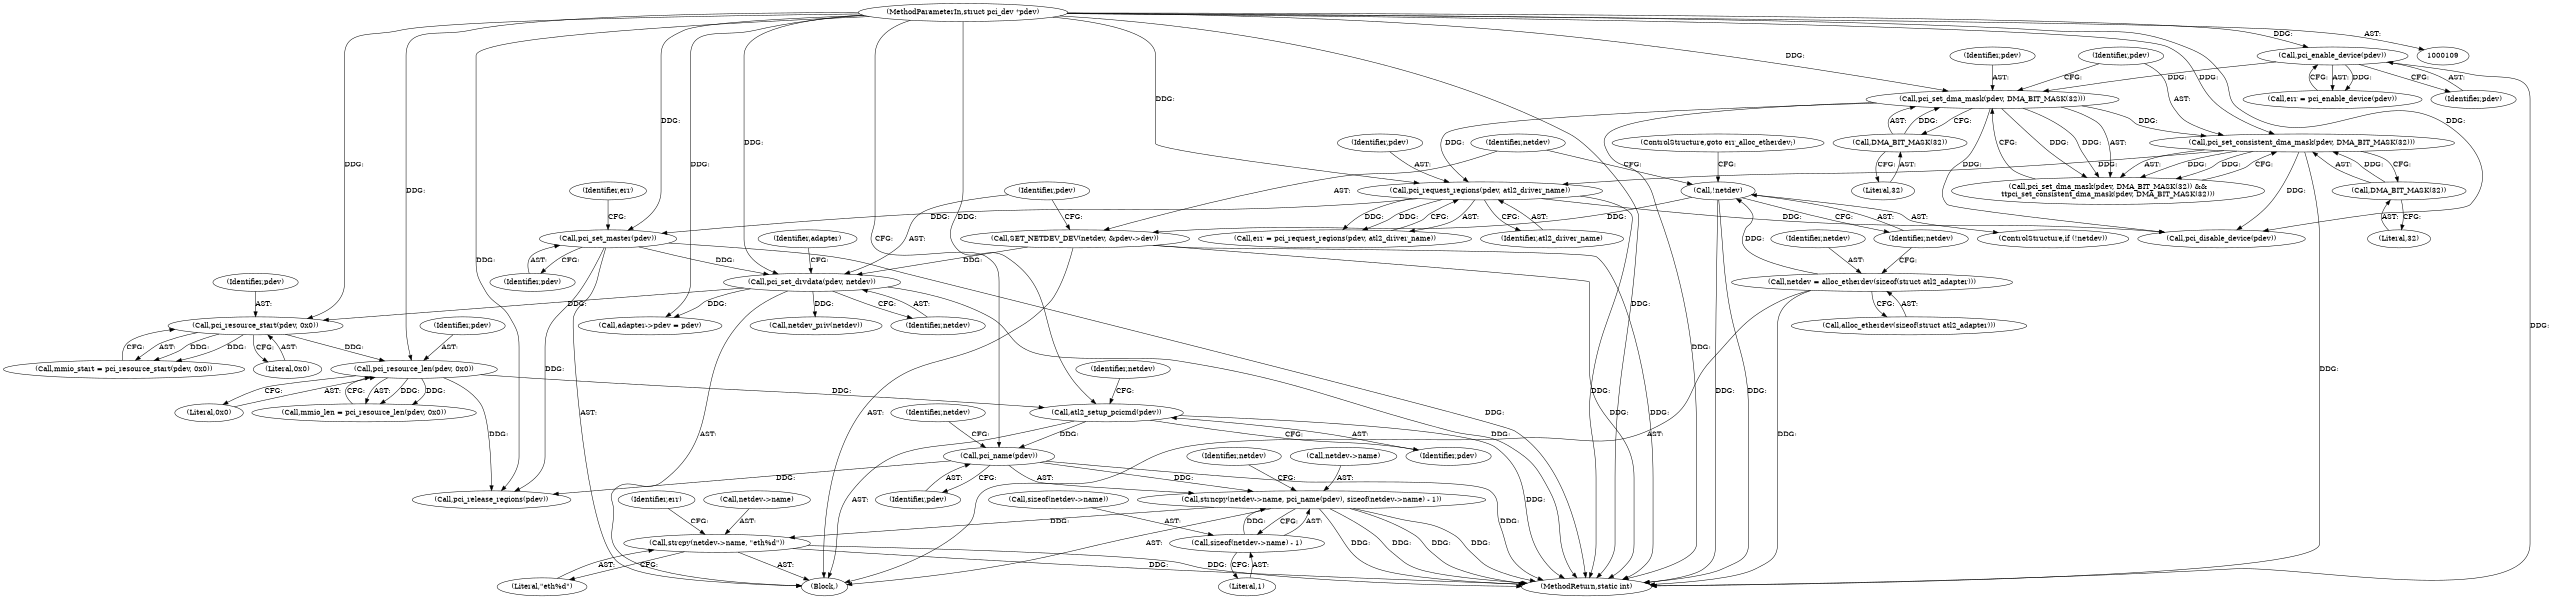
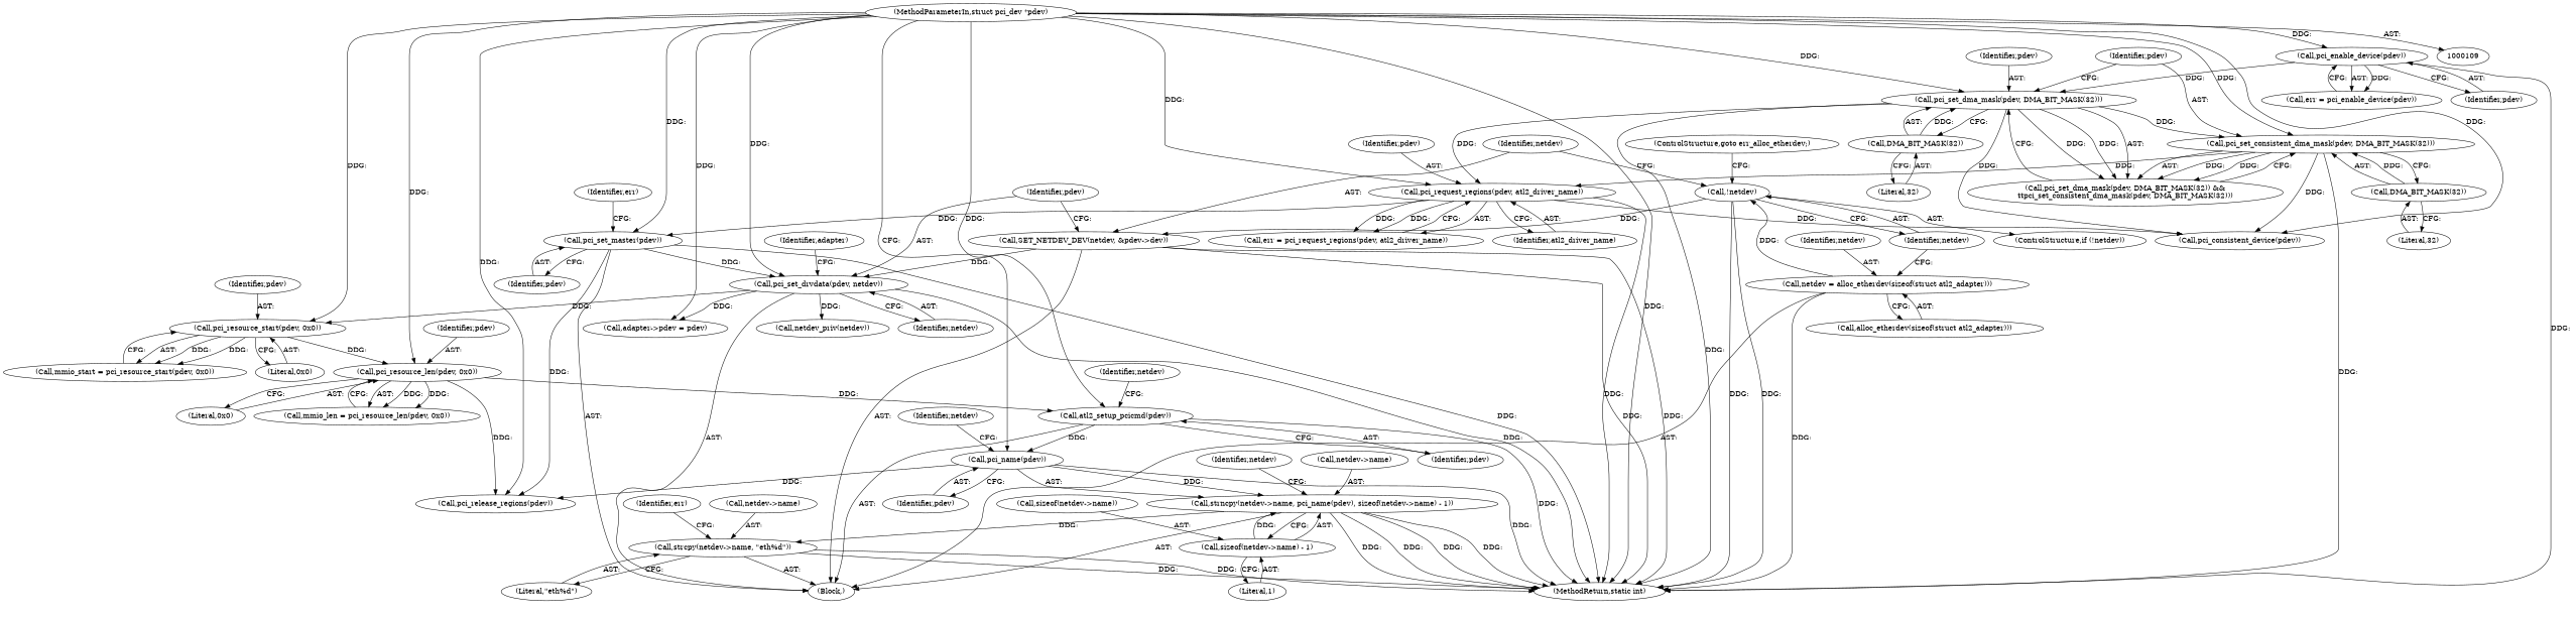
  digraph {
    n1 [label="(Call,strncpy(netdev->name, pci_name(pdev), sizeof(netdev->name) - 1))"]
    n2 [label="(Call,sizeof(netdev->name) - 1)"]
    n3 [label="(Call,strcpy(netdev->name, \"eth%d\"))"]
    n4 [label="(Block,)"]
    n5 [label="(MethodReturn,static int)"]
    n6 [label="(Literal,1)"]
    n7 [label="(Literal,\"eth%d\")"]
    n8 [label="(Call,pci_name(pdev))"]
    n9 [label="(Call,pci_release_regions(pdev))"]
    n10 [label="(Identifier,pdev)"]
    n11 [label="(Call,atl2_setup_pcicmd(pdev))"]
    n12 [label="(Identifier,pdev)"]
    n13 [label="(Call,pci_resource_len(pdev, 0x0))"]
    n14 [label="(Call,mmio_len = pci_resource_len(pdev, 0x0))"]
    n15 [label="(Literal,0x0)"]
    n16 [label="(Call,pci_resource_start(pdev, 0x0))"]
    n17 [label="(Call,mmio_start = pci_resource_start(pdev, 0x0))"]
    n18 [label="(Literal,0x0)"]
    n19 [label="(MethodParameterIn,struct pci_dev *pdev)"]
    n20 [label="(Call,pci_set_drvdata(pdev, netdev))"]
    n21 [label="(Call,pci_set_master(pdev))"]
    n22 [label="(Call,pci_request_regions(pdev, atl2_driver_name))"]
    n23 [label="(Call,pci_set_dma_mask(pdev, DMA_BIT_MASK(32)))"]
    n24 [label="(Call,pci_enable_device(pdev))"]
    n25 [label="(Call,pci_set_consistent_dma_mask(pdev, DMA_BIT_MASK(32)))"]
    n26 [label="(Call,adapter->pdev = pdev)"]
-   n27 [label="(Call,pci_disable_device(pdev))"]
+   n27 [label="(Call,pci_consistent_device(pdev))"]
    1000109
    n29 [label="(Call,netdev_priv(netdev))"]
    n30 [label="(Identifier,netdev)"]
    n31 [label="(Identifier,pdev)"]
    n32 [label="(Identifier,atl2_driver_name)"]
    n33 [label="(Call,err = pci_request_regions(pdev, atl2_driver_name))"]
    n34 [label="(Call,DMA_BIT_MASK(32))"]
    n35 [label="(Call,pci_set_dma_mask(pdev, DMA_BIT_MASK(32)) &&\n\t\tpci_set_consistent_dma_mask(pdev, DMA_BIT_MASK(32)))"]
    n36 [label="(Call,err = pci_enable_device(pdev))"]
    n37 [label="(Identifier,pdev)"]
    n38 [label="(Call,DMA_BIT_MASK(32))"]
    n39 [label="(Literal,32)"]
    n40 [label="(Literal,32)"]
    n41 [label="(Call,SET_NETDEV_DEV(netdev, &pdev->dev))"]
    n42 [label="(Call,!netdev)"]
    n43 [label="(Identifier,netdev)"]
    n44 [label="(ControlStructure,if (!netdev))"]
    n45 [label="(Call,netdev = alloc_etherdev(sizeof(struct atl2_adapter)))"]
    n46 [label="(Call,alloc_etherdev(sizeof(struct atl2_adapter)))"]
    n47 [label="(Identifier,netdev)"]
    n48 [label="(ControlStructure,goto err_alloc_etherdev;)"]
    n49 [label="(Call,netdev->name)"]
    n50 [label="(Identifier,netdev)"]
    n51 [label="(Identifier,netdev)"]
    n52 [label="(Identifier,pdev)"]
    n53 [label="(Identifier,pdev)"]
    n54 [label="(Identifier,pdev)"]
    n55 [label="(Identifier,err)"]
    n56 [label="(Call,sizeof(netdev->name))"]
    n57 [label="(Identifier,pdev)"]
    n58 [label="(Identifier,netdev)"]
    n59 [label="(Identifier,err)"]
    n60 [label="(Identifier,netdev)"]
    n61 [label="(Identifier,adapter)"]
    n62 [label="(Call,netdev->name)"]
    n63 [label="(Identifier,pdev)"]
    n64 [label="(Identifier,pdev)"]
    n1 -> n2 [label="CFG: "]
    n1 -> n3 [label="DDG: "]
    n1 -> n4 [label="AST: "]
    n1 -> n5 [label="DDG: "]
    n1 -> n5 [label="DDG: "]
    n1 -> n5 [label="DDG: "]
    n1 -> n5 [label="DDG: "]
    n2 -> n1 [label="AST: "]
    n2 -> n1 [label="DDG: "]
    n2 -> n6 [label="CFG: "]
    n3 -> n4 [label="AST: "]
    n3 -> n5 [label="DDG: "]
    n3 -> n5 [label="DDG: "]
    n3 -> n7 [label="CFG: "]
    n6 -> n2 [label="AST: "]
    n7 -> n3 [label="AST: "]
    n8 -> n1 [label="AST: "]
    n8 -> n1 [label="DDG: "]
    n8 -> n5 [label="DDG: "]
    n8 -> n9 [label="DDG: "]
    n8 -> n10 [label="CFG: "]
    n10 -> n8 [label="AST: "]
    n11 -> n4 [label="AST: "]
    n11 -> n5 [label="DDG: "]
    n11 -> n8 [label="DDG: "]
    n11 -> n12 [label="CFG: "]
    n12 -> n11 [label="AST: "]
    n13 -> n9 [label="DDG: "]
    n13 -> n11 [label="DDG: "]
    n13 -> n14 [label="AST: "]
    n13 -> n14 [label="DDG: "]
    n13 -> n14 [label="DDG: "]
    n13 -> n15 [label="CFG: "]
    n14 -> n13 [label="CFG: "]
    n15 -> n13 [label="AST: "]
    n16 -> n13 [label="DDG: "]
    n16 -> n17 [label="AST: "]
    n16 -> n17 [label="DDG: "]
    n16 -> n17 [label="DDG: "]
    n16 -> n18 [label="CFG: "]
    n17 -> n16 [label="CFG: "]
    n18 -> n16 [label="AST: "]
    n19 -> n5 [label="DDG: "]
    n19 -> n8 [label="CFG: "]
    n19 -> n9 [label="DDG: "]
    n19 -> n11 [label="DDG: "]
    n19 -> n13 [label="DDG: "]
    n19 -> n16 [label="DDG: "]
    n19 -> n20 [label="DDG: "]
    n19 -> n21 [label="DDG: "]
    n19 -> n22 [label="DDG: "]
    n19 -> n23 [label="DDG: "]
    n19 -> n24 [label="DDG: "]
    n19 -> n25 [label="DDG: "]
    n19 -> n26 [label="DDG: "]
    n19 -> n27 [label="DDG: "]
    n19 -> 1000109 [label="AST: "]
    n20 -> n4 [label="AST: "]
    n20 -> n5 [label="DDG: "]
    n20 -> n16 [label="DDG: "]
    n20 -> n26 [label="DDG: "]
    n20 -> n29 [label="DDG: "]
    n20 -> n30 [label="CFG: "]
    n21 -> n4 [label="AST: "]
    n21 -> n5 [label="DDG: "]
    n21 -> n9 [label="DDG: "]
    n21 -> n20 [label="DDG: "]
    n21 -> n31 [label="CFG: "]
    n22 -> n5 [label="DDG: "]
    n22 -> n21 [label="DDG: "]
    n22 -> n27 [label="DDG: "]
    n22 -> n32 [label="CFG: "]
    n22 -> n33 [label="AST: "]
    n22 -> n33 [label="DDG: "]
    n22 -> n33 [label="DDG: "]
    n23 -> n5 [label="DDG: "]
    n23 -> n22 [label="DDG: "]
    n23 -> n25 [label="DDG: "]
    n23 -> n27 [label="DDG: "]
    n23 -> n34 [label="CFG: "]
    n23 -> n35 [label="AST: "]
    n23 -> n35 [label="DDG: "]
    n23 -> n35 [label="DDG: "]
    n24 -> n5 [label="DDG: "]
    n24 -> n23 [label="DDG: "]
    n24 -> n36 [label="AST: "]
    n24 -> n36 [label="DDG: "]
    n24 -> n37 [label="CFG: "]
    n25 -> n5 [label="DDG: "]
    n25 -> n22 [label="DDG: "]
    n25 -> n27 [label="DDG: "]
    n25 -> n35 [label="AST: "]
    n25 -> n35 [label="DDG: "]
    n25 -> n35 [label="DDG: "]
    n25 -> n38 [label="CFG: "]
    n30 -> n20 [label="AST: "]
    n31 -> n21 [label="AST: "]
    n32 -> n22 [label="AST: "]
    n33 -> n22 [label="CFG: "]
    n34 -> n23 [label="AST: "]
    n34 -> n23 [label="DDG: "]
    n34 -> n39 [label="CFG: "]
    n35 -> n23 [label="CFG: "]
    n35 -> n25 [label="CFG: "]
    n36 -> n24 [label="CFG: "]
    n37 -> n24 [label="AST: "]
    n38 -> n25 [label="AST: "]
    n38 -> n25 [label="DDG: "]
    n38 -> n40 [label="CFG: "]
    n39 -> n34 [label="AST: "]
    n40 -> n38 [label="AST: "]
    n41 -> n4 [label="AST: "]
    n41 -> n5 [label="DDG: "]
    n41 -> n5 [label="DDG: "]
    n41 -> n20 [label="DDG: "]
    n42 -> n5 [label="DDG: "]
    n42 -> n5 [label="DDG: "]
    n42 -> n41 [label="DDG: "]
    n42 -> n43 [label="CFG: "]
    n42 -> n44 [label="AST: "]
    n43 -> n42 [label="AST: "]
    n43 -> n45 [label="CFG: "]
    n45 -> n4 [label="AST: "]
    n45 -> n5 [label="DDG: "]
    n45 -> n42 [label="DDG: "]
    n45 -> n46 [label="CFG: "]
    n46 -> n45 [label="AST: "]
    n47 -> n1 [label="CFG: "]
    n48 -> n42 [label="CFG: "]
    n49 -> n3 [label="AST: "]
    n50 -> n41 [label="AST: "]
    n50 -> n42 [label="CFG: "]
    n51 -> n8 [label="CFG: "]
    n52 -> n16 [label="AST: "]
    n53 -> n23 [label="AST: "]
    n54 -> n13 [label="AST: "]
    n55 -> n3 [label="CFG: "]
    n56 -> n2 [label="AST: "]
    n57 -> n23 [label="CFG: "]
    n57 -> n25 [label="AST: "]
    n58 -> n11 [label="CFG: "]
    n59 -> n21 [label="CFG: "]
    n60 -> n45 [label="AST: "]
    n61 -> n20 [label="CFG: "]
    n62 -> n1 [label="AST: "]
    n63 -> n20 [label="AST: "]
    n63 -> n41 [label="CFG: "]
    n64 -> n22 [label="AST: "]
  }
